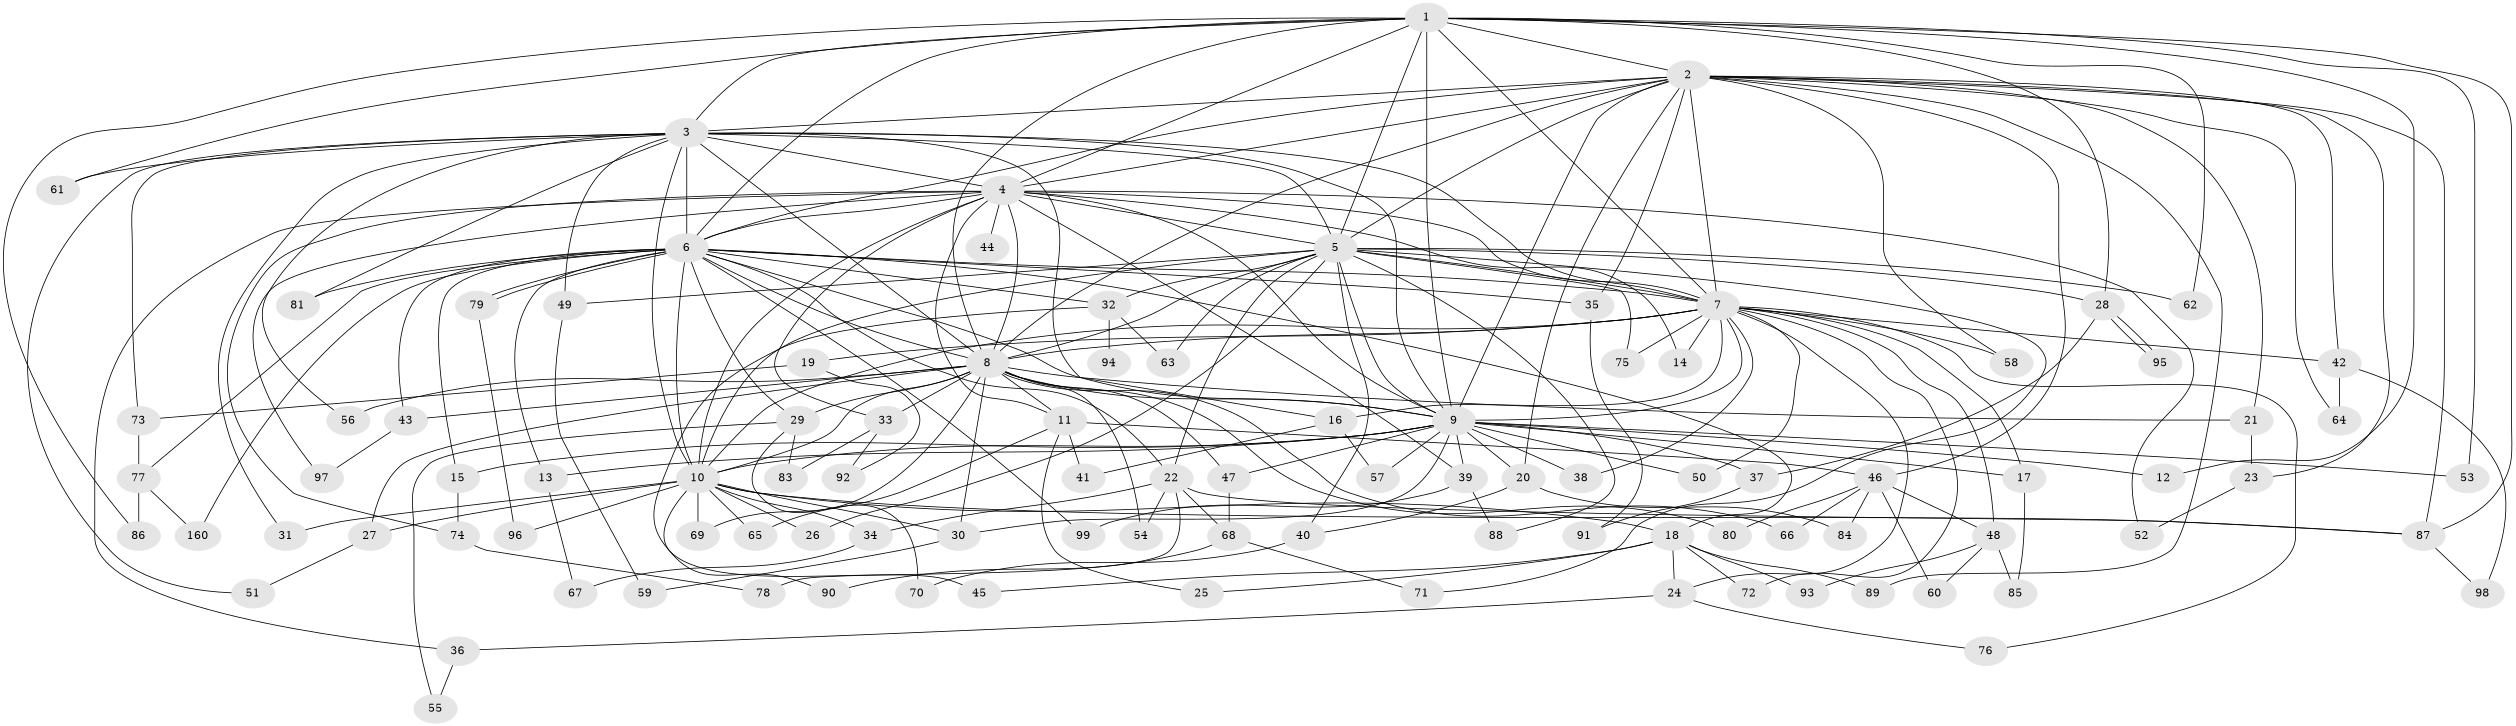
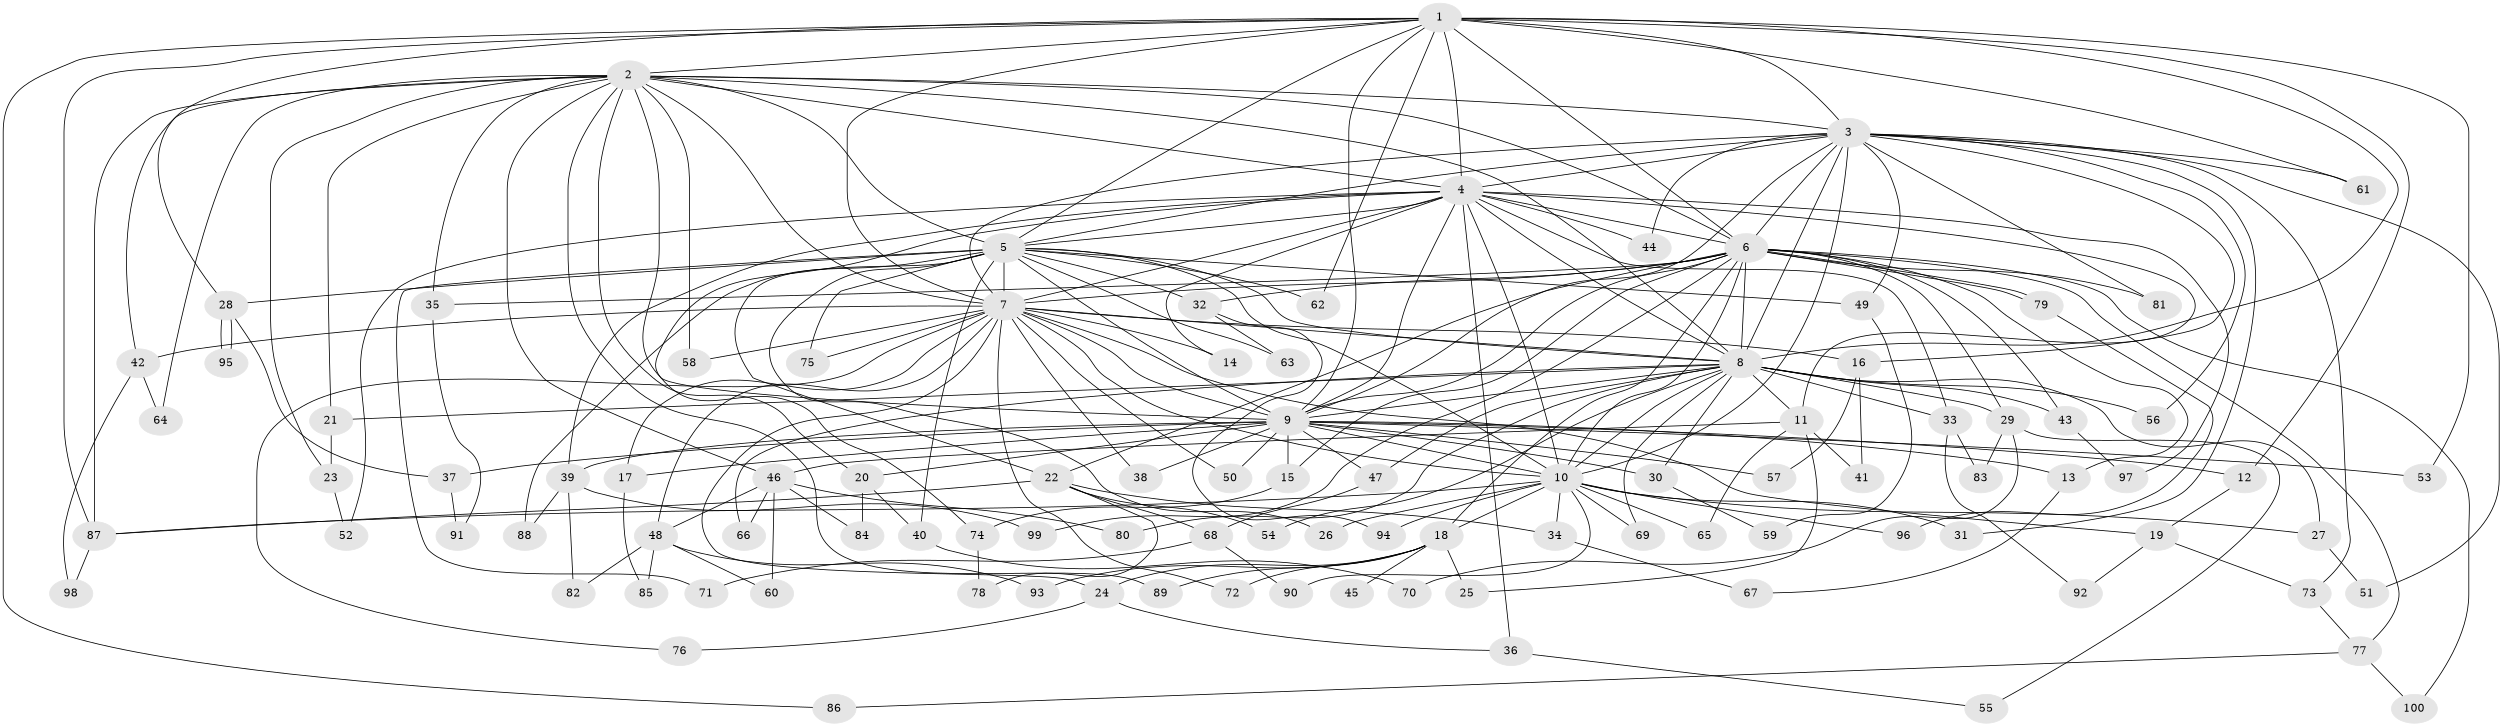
  graph {
    node [color=gray90 style=filled]
    1
    2
    3
    4
    5
    6
    7
    8
    9
    12
    28
    53
    61
    62
    86
    87
    20
    21
    23
    35
    42
    46
    58
    64
    89
    10
    16
    31
    44
    49
    51
    56
    73
    81
    11
    14
    33
    36
    39
    52
    74
    97
    22
    26
    32
    40
    63
    71
    75
    88
    13
    15
    18
    29
    43
    77
    79
    99
-   100 [label=160]
+   100
    17
    19
    24
    38
    48
    50
    72
    76
    27
    30
    47
    54
    66
    69
    80
    37
    57
    34
    65
    90
    94
    96
    95
    84
    91
    98
    60
    41
    59
    25
    92
    83
    55
+   82
    78
    68
    45
    70
    67
    93
    85
    1 -- 2
    1 -- 3
    1 -- 4
    1 -- 5
    1 -- 6
    1 -- 7
    1 -- 8
    1 -- 9
    1 -- 12
    1 -- 28
    1 -- 53
    1 -- 61
    1 -- 62
    1 -- 86
    1 -- 87
    2 -- 3
    2 -- 4
    2 -- 5
    2 -- 6
    2 -- 7
    2 -- 8
    2 -- 9
    2 -- 87
    2 -- 20
    2 -- 21
    2 -- 23
    2 -- 35
    2 -- 42
    2 -- 46
    2 -- 58
    2 -- 64
    2 -- 89
    3 -- 4
    3 -- 5
    3 -- 6
    3 -- 7
    3 -- 8
    3 -- 9
    3 -- 61
    3 -- 10
    3 -- 16
    3 -- 31
+   3 -- 44
    3 -- 49
    3 -- 51
    3 -- 56
    3 -- 73
    3 -- 81
    4 -- 5
    4 -- 6
    4 -- 7
    4 -- 8
    4 -- 9
    4 -- 10
    4 -- 44
    4 -- 11
    4 -- 14
    4 -- 33
    4 -- 36
    4 -- 39
    4 -- 52
    4 -- 74
    4 -- 97
    5 -- 7
    5 -- 8
    5 -- 9
    5 -- 28
    5 -- 62
    5 -- 10
    5 -- 49
    5 -- 22
    5 -- 26
    5 -- 32
    5 -- 40
    5 -- 63
    5 -- 71
    5 -- 75
    5 -- 88
    6 -- 7
    6 -- 8
    6 -- 9
    6 -- 35
    6 -- 10
    6 -- 81
    6 -- 22
    6 -- 32
    6 -- 13
    6 -- 15
    6 -- 18
    6 -- 29
    6 -- 43
    6 -- 77
    6 -- 79
    6 -- 79
    6 -- 99
    6 -- 100
    7 -- 8
    7 -- 9
    7 -- 42
    7 -- 58
    7 -- 10
    7 -- 16
    7 -- 14
    7 -- 75
    7 -- 17
    7 -- 19
    7 -- 24
    7 -- 38
    7 -- 48
    7 -- 50
    7 -- 72
    7 -- 76
    8 -- 9
    8 -- 21
    8 -- 10
    8 -- 56
    8 -- 11
    8 -- 33
    8 -- 29
    8 -- 43
    8 -- 27
    8 -- 30
    8 -- 47
    8 -- 54
    8 -- 66
    8 -- 69
    8 -- 80
    9 -- 12
    9 -- 53
    9 -- 20
    9 -- 10
    9 -- 39
    9 -- 13
    9 -- 15
    9 -- 17
    9 -- 38
    9 -- 50
    9 -- 30
    9 -- 47
    9 -- 37
    9 -- 57
+   12 -- 19
    28 -- 37
    28 -- 95
    28 -- 95
    87 -- 98
    20 -- 40
    20 -- 84
    21 -- 23
    23 -- 52
    35 -- 91
    42 -- 64
    42 -- 98
    46 -- 48
    46 -- 66
    46 -- 80
    46 -- 84
    46 -- 60
    10 -- 87
    10 -- 31
    10 -- 26
    10 -- 18
    10 -- 27
    10 -- 69
    10 -- 34
    10 -- 65
    10 -- 90
-   10 -- 30
+   10 -- 94
    10 -- 96
    16 -- 57
    16 -- 41
    49 -- 59
    73 -- 77
    11 -- 46
    11 -- 65
    11 -- 41
    11 -- 25
    33 -- 92
    33 -- 83
    36 -- 55
    39 -- 88
    39 -- 99
+   39 -- 82
    74 -- 78
    22 -- 87
    22 -- 54
    22 -- 34
    22 -- 78
    22 -- 68
    32 -- 63
    32 -- 94
-   32 -- 45
    40 -- 70
    13 -- 67
    15 -- 74
    18 -- 89
    18 -- 24
    18 -- 72
    18 -- 25
    18 -- 45
    18 -- 93
    29 -- 83
    29 -- 55
    29 -- 70
    43 -- 97
    77 -- 86
    77 -- 100
    79 -- 96
    17 -- 85
    19 -- 73
    19 -- 92
    24 -- 36
    24 -- 76
    48 -- 60
+   48 -- 82
    48 -- 93
    48 -- 85
    27 -- 51
    30 -- 59
    47 -- 68
    37 -- 91
    34 -- 67
    68 -- 71
    68 -- 90
  }
